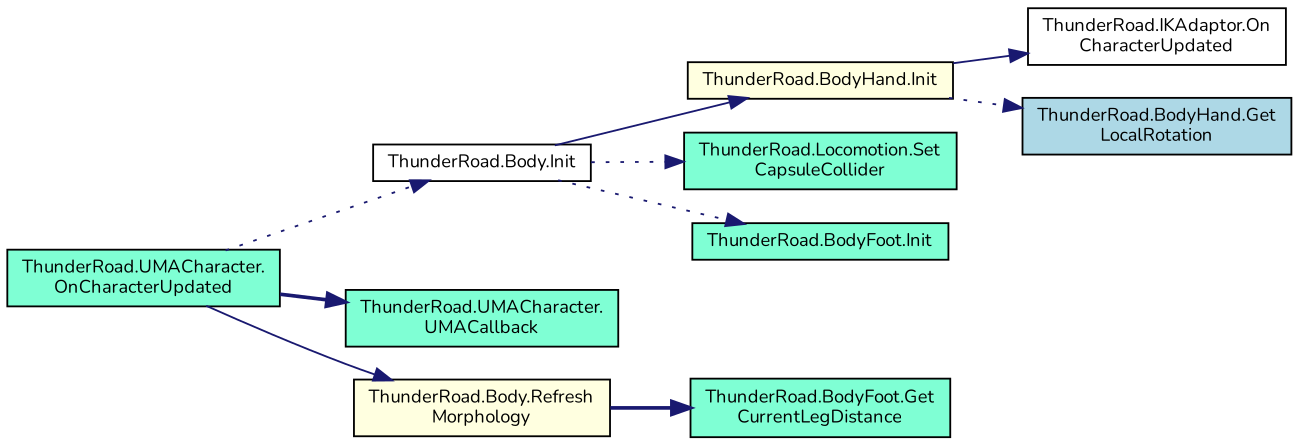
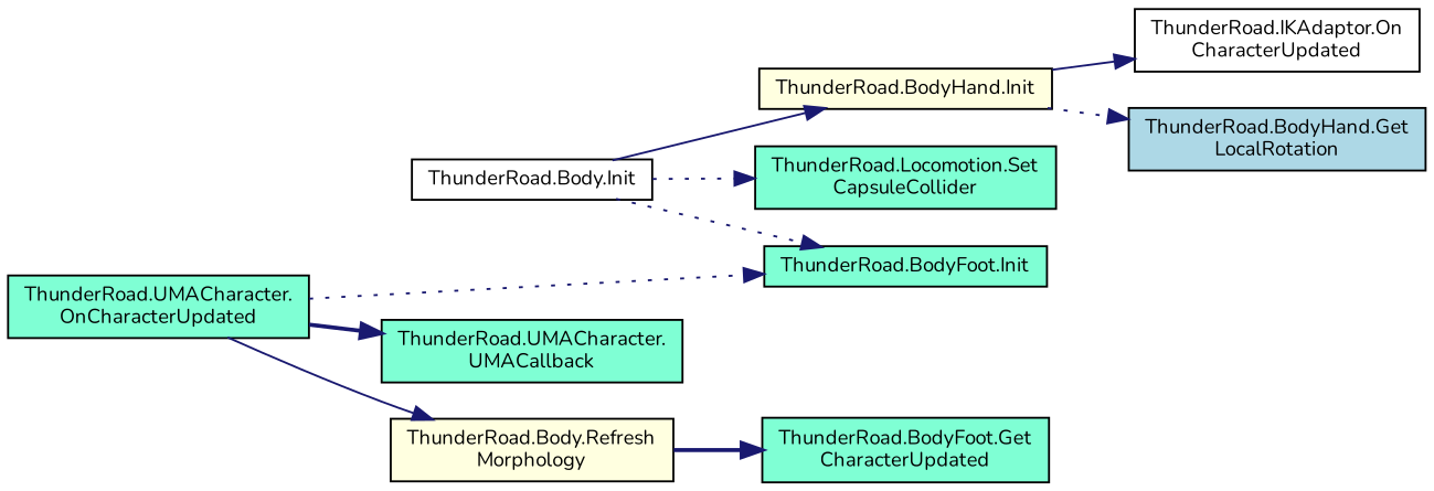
  digraph {
    fontname=Nunito
    rankdir=LR
    node [color=black fillcolor=aquamarine fontname=Nunito fontsize=10 shape=record style=filled]
    edge [color=midnightblue fontname=Nunito fontsize=10 labelfontname=Helvetica labelfontsize=10 style=dotted]
    n1 [fontcolor=black height=0.2 label="ThunderRoad.UMACharacter.\lOnCharacterUpdated" width=0.4]
    n2 [fillcolor=white height=0.2 label="ThunderRoad.Body.Init" width=0.4]
    n3 [fillcolor=lightyellow height=0.2 label="ThunderRoad.Body.Refresh\lMorphology" width=0.4]
    n4 [height=0.2 label="ThunderRoad.UMACharacter.\lUMACallback" width=0.4]
    n5 [height=0.2 label="ThunderRoad.BodyFoot.Init" width=0.4]
    n6 [fillcolor=lightyellow height=0.2 label="ThunderRoad.BodyHand.Init" width=0.4]
    n7 [height=0.2 label="ThunderRoad.Locomotion.Set\lCapsuleCollider" width=0.4]
-   n8 [height=0.2 label="ThunderRoad.BodyFoot.Get\lCurrentLegDistance" width=0.4]
+   n8 [height=0.2 label="ThunderRoad.BodyFoot.Get\lCharacterUpdated" width=0.4]
    n9 [fillcolor=white height=0.2 label="ThunderRoad.IKAdaptor.On\lCharacterUpdated" width=0.4]
    n10 [fillcolor=lightblue height=0.2 label="ThunderRoad.BodyHand.Get\lLocalRotation" width=0.4]
-   n1 -> n2
+   n1 -> n5
    n1 -> n3 [style=solid]
    n1 -> n4 [style=bold]
    n2 -> n5
    n2 -> n6 [style=solid]
    n2 -> n7
    n3 -> n8 [style=bold]
    n6 -> n9 [style=solid]
    n6 -> n10
  }
